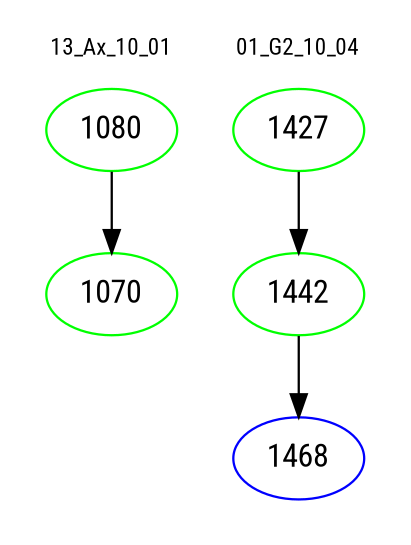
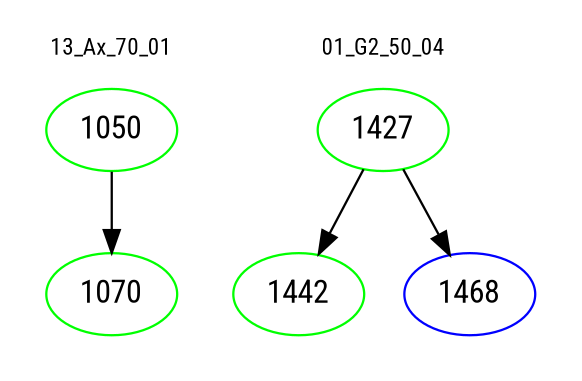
  digraph {
    fontname="Roboto Condensed"
    node [color=green fontname="Roboto Condensed"]
    edge [color=black fontname="Roboto Condensed"]
-   n1 [label=1080]
+   n1 [label=1050]
    n2 [label=1070]
    n3 [label=1427]
    n4 [label=1442]
    n5 [color=blue label=1468]
    subgraph cluster_1 {
      color=white
      fontsize=10
-     label="13_Ax_10_01"
+     label="13_Ax_70_01"
      n1
      n2
    }
    subgraph cluster_2 {
      color=white
      fontsize=10
-     label="01_G2_10_04"
+     label="01_G2_50_04"
      n3
      n4
      n5
    }
    n1 -> n2
    n3 -> n4
-   n4 -> n5
+   n3 -> n5
  }
